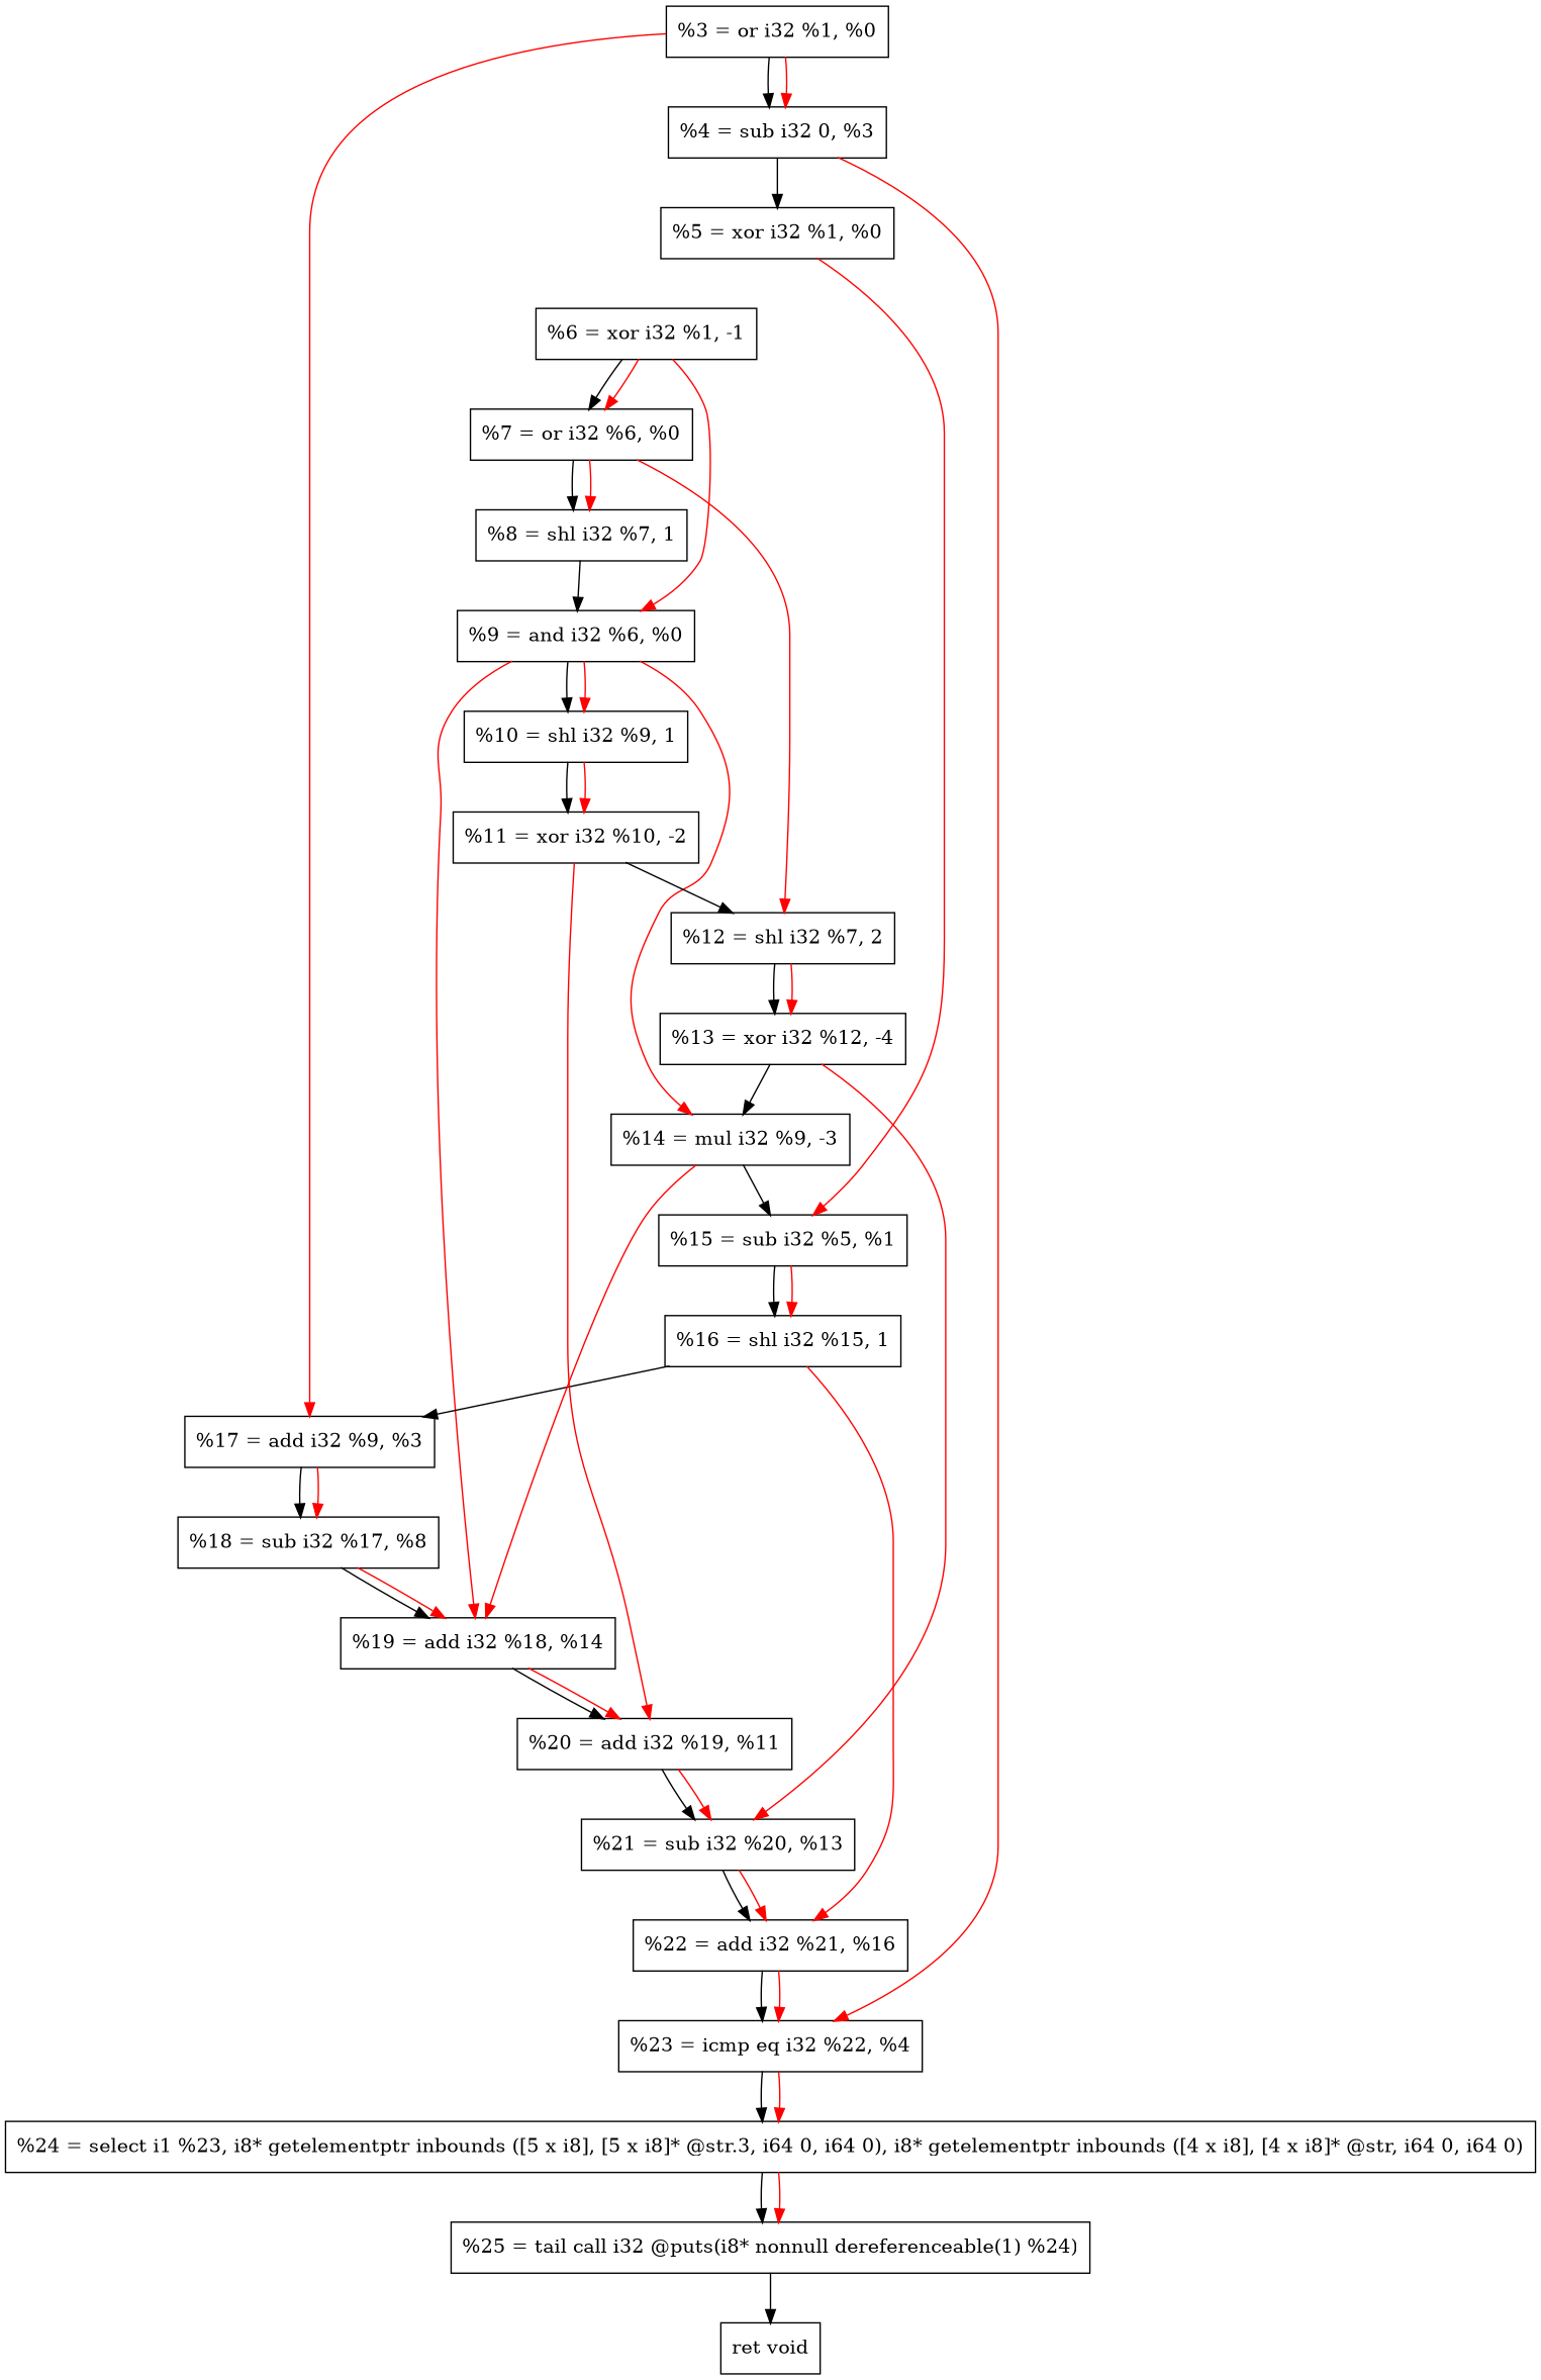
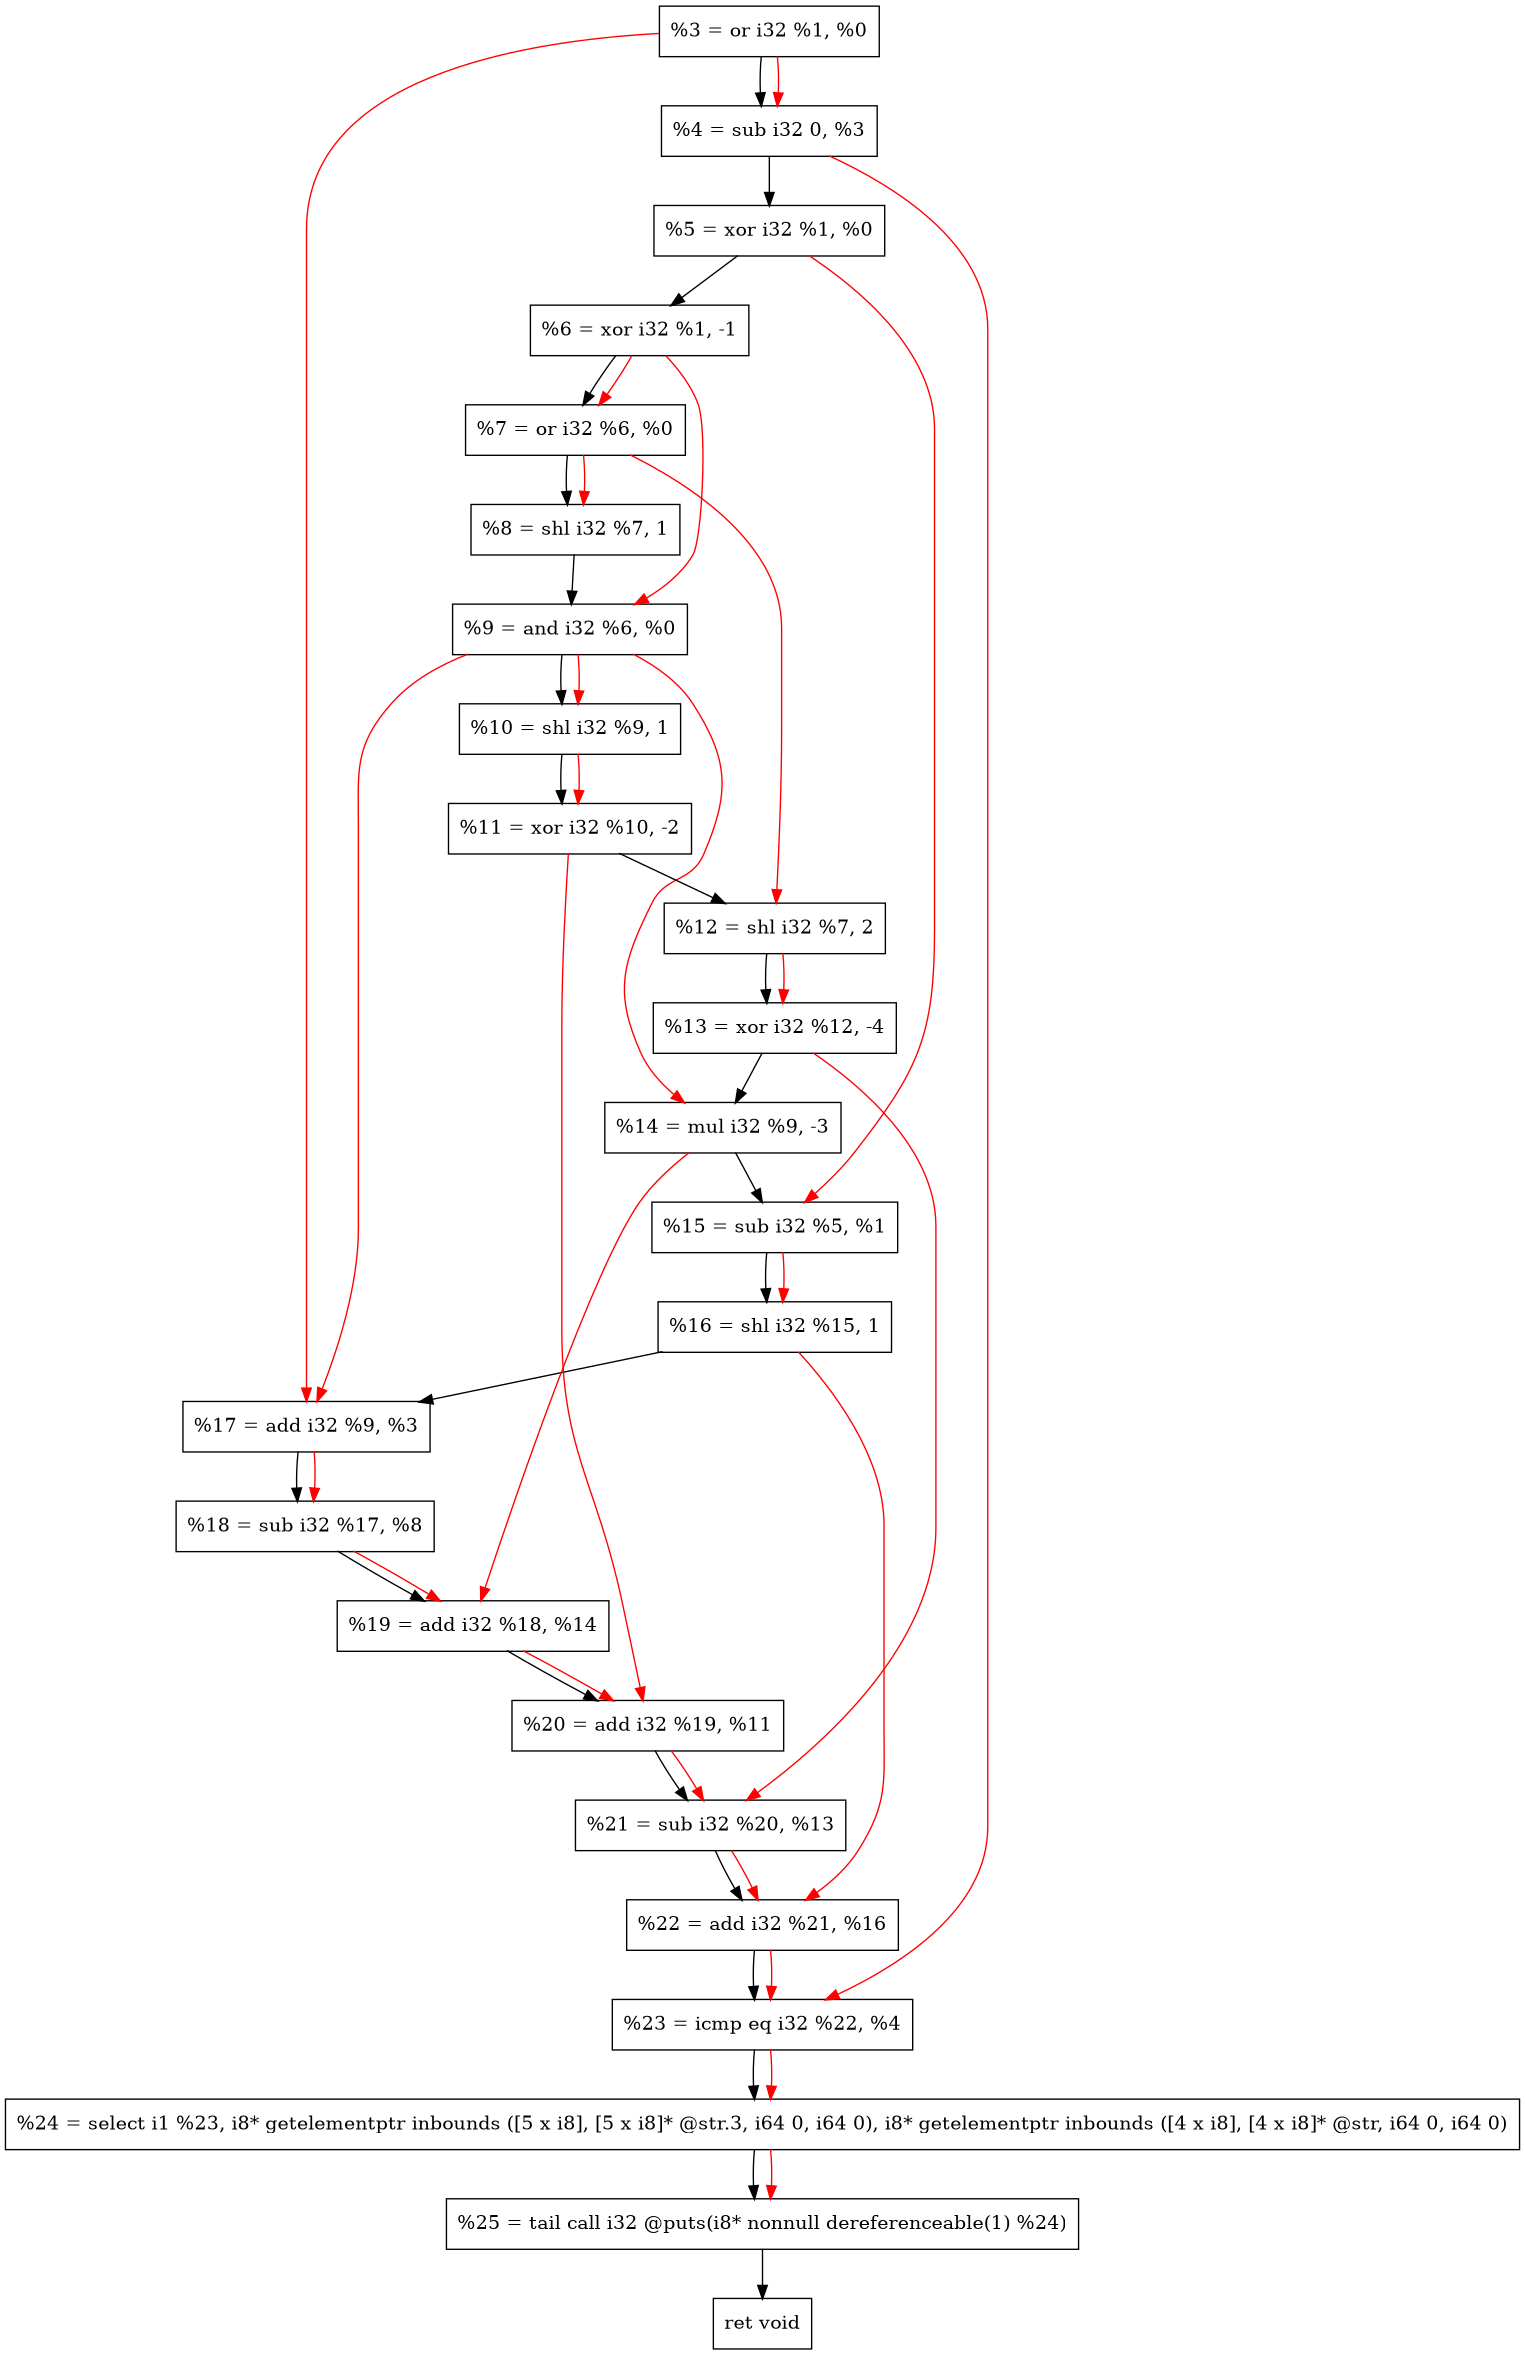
  digraph {
    node [shape=record]
    edge [color=red]
    n1 [label="  %3 = or i32 %1, %0"]
    n2 [label="  %4 = sub i32 0, %3"]
    n3 [label="  %17 = add i32 %9, %3"]
    n4 [label="  %5 = xor i32 %1, %0"]
    n5 [label="  %23 = icmp eq i32 %22, %4"]
    n6 [label="  %18 = sub i32 %17, %8"]
    n7 [label="  %6 = xor i32 %1, -1"]
    n8 [label="  %15 = sub i32 %5, %1"]
    n9 [label="  %24 = select i1 %23, i8* getelementptr inbounds ([5 x i8], [5 x i8]* @str.3, i64 0, i64 0), i8* getelementptr inbounds ([4 x i8], [4 x i8]* @str, i64 0, i64 0)"]
    n10 [label="  %7 = or i32 %6, %0"]
    n11 [label="  %9 = and i32 %6, %0"]
    n12 [label="  %16 = shl i32 %15, 1"]
    n13 [label="  %8 = shl i32 %7, 1"]
    n14 [label="  %12 = shl i32 %7, 2"]
    n15 [label="  %10 = shl i32 %9, 1"]
    n16 [label="  %14 = mul i32 %9, -3"]
    n17 [label="  %13 = xor i32 %12, -4"]
    n18 [label="  %19 = add i32 %18, %14"]
    n19 [label="  %11 = xor i32 %10, -2"]
    n20 [label="  %20 = add i32 %19, %11"]
    n21 [label="  %21 = sub i32 %20, %13"]
    n22 [label="  %22 = add i32 %21, %16"]
    n23 [label="  %25 = tail call i32 @puts(i8* nonnull dereferenceable(1) %24)"]
    n24 [label="  ret void"]
    n1 -> n2 [color=""]
    n1 -> n2
    n1 -> n3
    n2 -> n4 [color=""]
    n2 -> n5
    n3 -> n6 [color=""]
    n3 -> n6
+   n4 -> n7 [color=""]
    n4 -> n8
    n5 -> n9 [color=""]
    n5 -> n9
    n6 -> n18 [color=""]
    n6 -> n18
    n7 -> n10 [color=""]
    n7 -> n10
    n7 -> n11
    n8 -> n12 [color=""]
    n8 -> n12
    n9 -> n23 [color=""]
    n9 -> n23
    n10 -> n13 [color=""]
    n10 -> n13
    n10 -> n14
-   n11 -> n18
+   n11 -> n3
    n11 -> n15 [color=""]
    n11 -> n15
    n11 -> n16
    n12 -> n3 [color=""]
    n12 -> n22
    n13 -> n11 [color=""]
    n14 -> n17 [color=""]
    n14 -> n17
    n15 -> n19 [color=""]
    n15 -> n19
    n16 -> n8 [color=""]
    n16 -> n18
    n17 -> n16 [color=""]
    n17 -> n21
    n18 -> n20 [color=""]
    n18 -> n20
    n19 -> n14 [color=""]
    n19 -> n20
    n20 -> n21 [color=""]
    n20 -> n21
    n21 -> n22 [color=""]
    n21 -> n22
    n22 -> n5 [color=""]
    n22 -> n5
    n23 -> n24 [color=""]
  }
